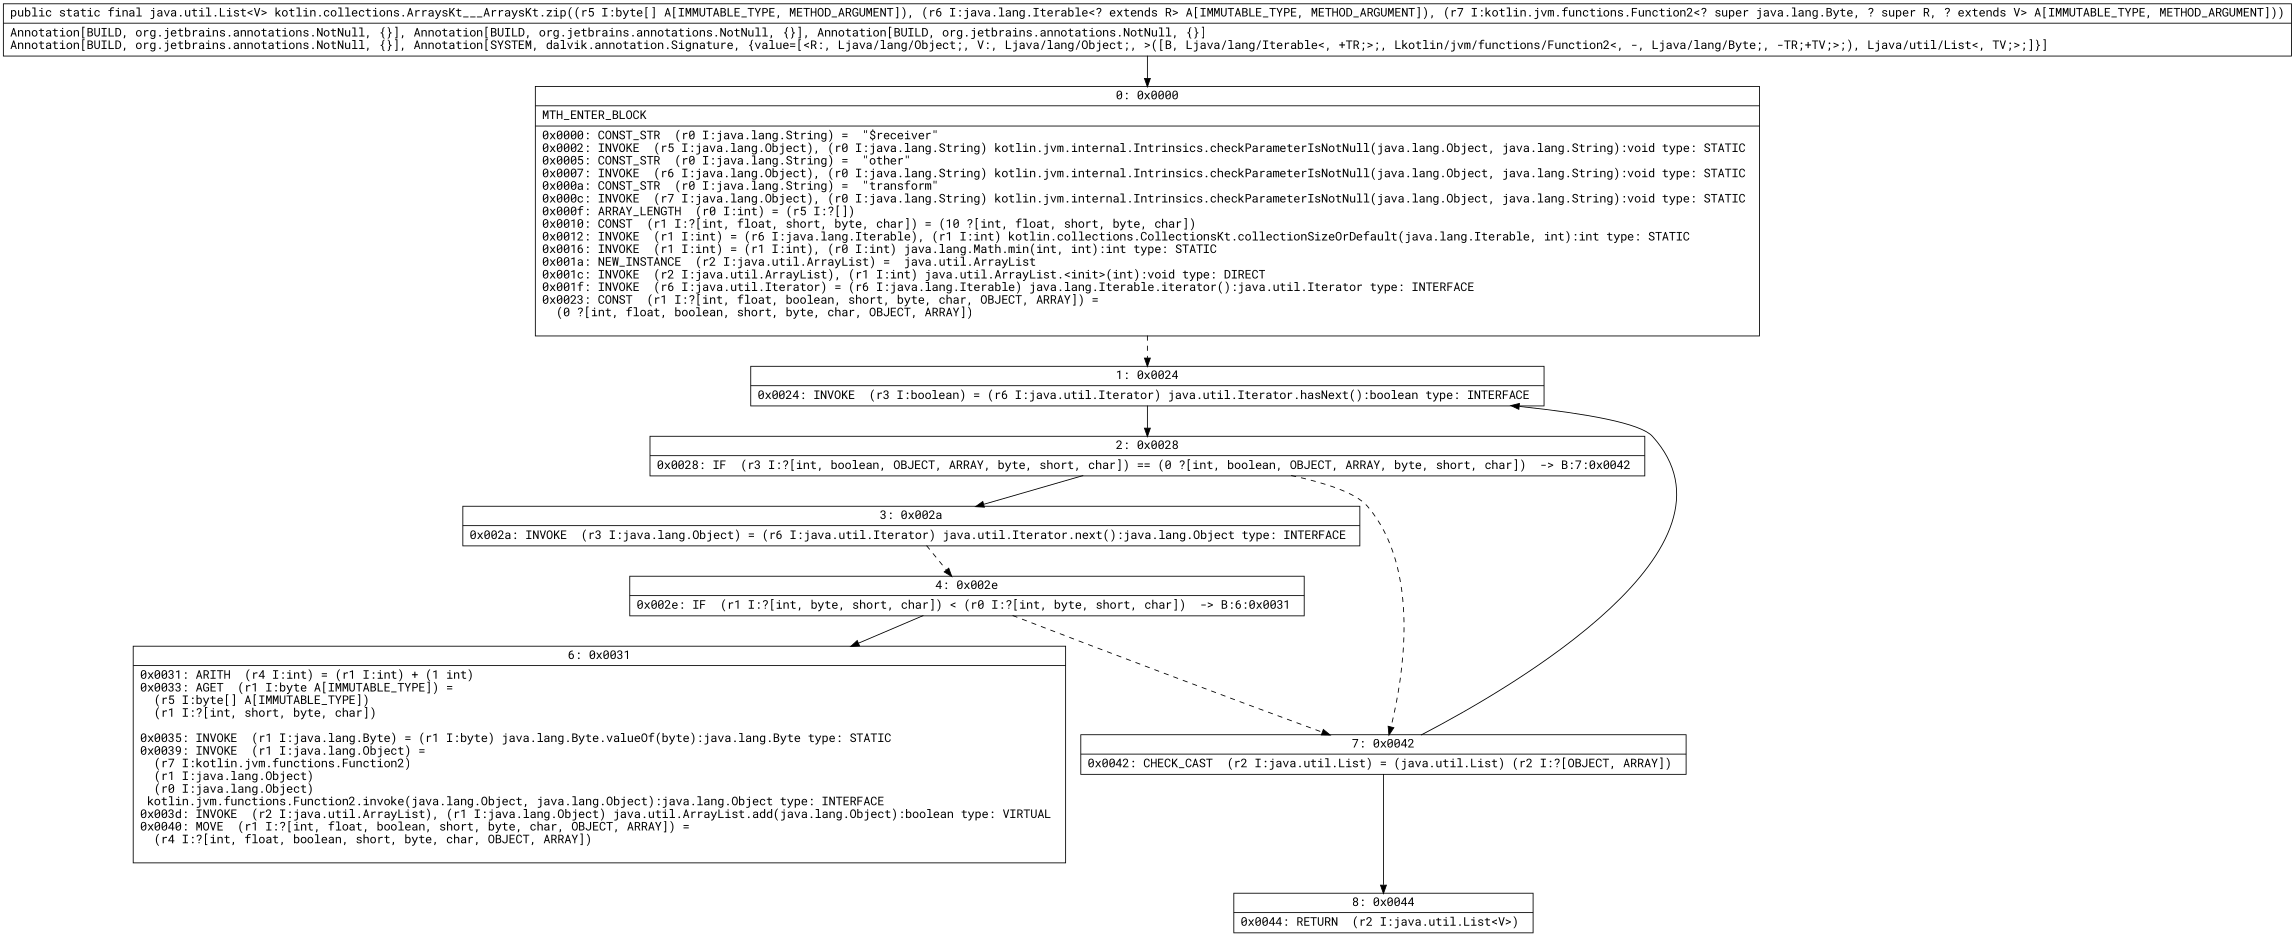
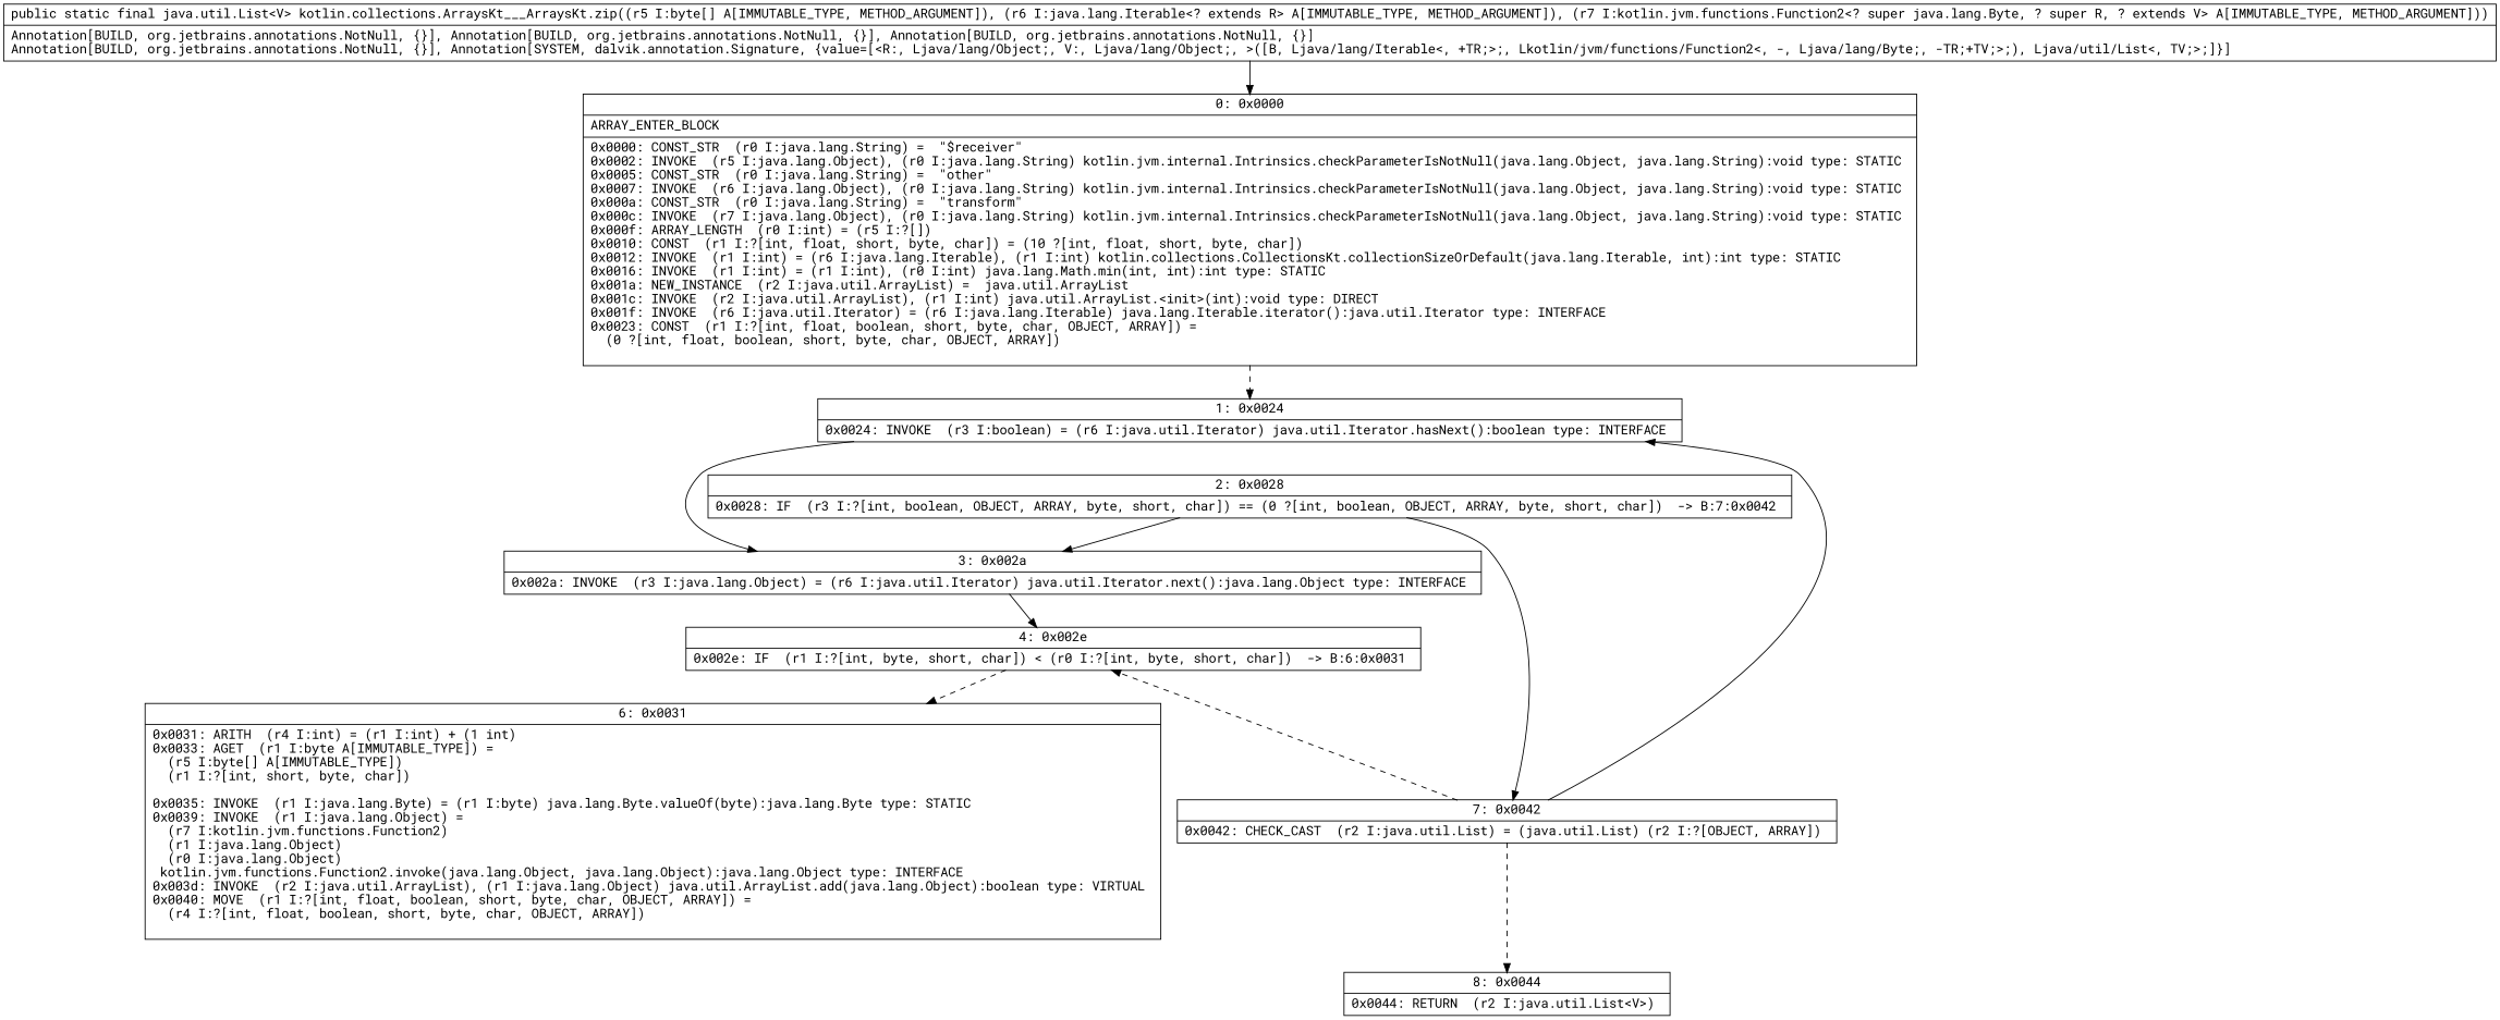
  digraph {
    fontname="Roboto Mono"
    node [fontname="Roboto Mono" shape=record]
    edge [fontname="Roboto Mono"]
-   n1 [label="{0\:\ 0x0000|MTH_ENTER_BLOCK\l|0x0000: CONST_STR  (r0 I:java.lang.String) =  \"$receiver\" \l0x0002: INVOKE  (r5 I:java.lang.Object), (r0 I:java.lang.String) kotlin.jvm.internal.Intrinsics.checkParameterIsNotNull(java.lang.Object, java.lang.String):void type: STATIC \l0x0005: CONST_STR  (r0 I:java.lang.String) =  \"other\" \l0x0007: INVOKE  (r6 I:java.lang.Object), (r0 I:java.lang.String) kotlin.jvm.internal.Intrinsics.checkParameterIsNotNull(java.lang.Object, java.lang.String):void type: STATIC \l0x000a: CONST_STR  (r0 I:java.lang.String) =  \"transform\" \l0x000c: INVOKE  (r7 I:java.lang.Object), (r0 I:java.lang.String) kotlin.jvm.internal.Intrinsics.checkParameterIsNotNull(java.lang.Object, java.lang.String):void type: STATIC \l0x000f: ARRAY_LENGTH  (r0 I:int) = (r5 I:?[]) \l0x0010: CONST  (r1 I:?[int, float, short, byte, char]) = (10 ?[int, float, short, byte, char]) \l0x0012: INVOKE  (r1 I:int) = (r6 I:java.lang.Iterable), (r1 I:int) kotlin.collections.CollectionsKt.collectionSizeOrDefault(java.lang.Iterable, int):int type: STATIC \l0x0016: INVOKE  (r1 I:int) = (r1 I:int), (r0 I:int) java.lang.Math.min(int, int):int type: STATIC \l0x001a: NEW_INSTANCE  (r2 I:java.util.ArrayList) =  java.util.ArrayList \l0x001c: INVOKE  (r2 I:java.util.ArrayList), (r1 I:int) java.util.ArrayList.\<init\>(int):void type: DIRECT \l0x001f: INVOKE  (r6 I:java.util.Iterator) = (r6 I:java.lang.Iterable) java.lang.Iterable.iterator():java.util.Iterator type: INTERFACE \l0x0023: CONST  (r1 I:?[int, float, boolean, short, byte, char, OBJECT, ARRAY]) = \l  (0 ?[int, float, boolean, short, byte, char, OBJECT, ARRAY])\l \l}"]
+   n1 [label="{0\:\ 0x0000|ARRAY_ENTER_BLOCK\l|0x0000: CONST_STR  (r0 I:java.lang.String) =  \"$receiver\" \l0x0002: INVOKE  (r5 I:java.lang.Object), (r0 I:java.lang.String) kotlin.jvm.internal.Intrinsics.checkParameterIsNotNull(java.lang.Object, java.lang.String):void type: STATIC \l0x0005: CONST_STR  (r0 I:java.lang.String) =  \"other\" \l0x0007: INVOKE  (r6 I:java.lang.Object), (r0 I:java.lang.String) kotlin.jvm.internal.Intrinsics.checkParameterIsNotNull(java.lang.Object, java.lang.String):void type: STATIC \l0x000a: CONST_STR  (r0 I:java.lang.String) =  \"transform\" \l0x000c: INVOKE  (r7 I:java.lang.Object), (r0 I:java.lang.String) kotlin.jvm.internal.Intrinsics.checkParameterIsNotNull(java.lang.Object, java.lang.String):void type: STATIC \l0x000f: ARRAY_LENGTH  (r0 I:int) = (r5 I:?[]) \l0x0010: CONST  (r1 I:?[int, float, short, byte, char]) = (10 ?[int, float, short, byte, char]) \l0x0012: INVOKE  (r1 I:int) = (r6 I:java.lang.Iterable), (r1 I:int) kotlin.collections.CollectionsKt.collectionSizeOrDefault(java.lang.Iterable, int):int type: STATIC \l0x0016: INVOKE  (r1 I:int) = (r1 I:int), (r0 I:int) java.lang.Math.min(int, int):int type: STATIC \l0x001a: NEW_INSTANCE  (r2 I:java.util.ArrayList) =  java.util.ArrayList \l0x001c: INVOKE  (r2 I:java.util.ArrayList), (r1 I:int) java.util.ArrayList.\<init\>(int):void type: DIRECT \l0x001f: INVOKE  (r6 I:java.util.Iterator) = (r6 I:java.lang.Iterable) java.lang.Iterable.iterator():java.util.Iterator type: INTERFACE \l0x0023: CONST  (r1 I:?[int, float, boolean, short, byte, char, OBJECT, ARRAY]) = \l  (0 ?[int, float, boolean, short, byte, char, OBJECT, ARRAY])\l \l}"]
    n2 [label="{1\:\ 0x0024|0x0024: INVOKE  (r3 I:boolean) = (r6 I:java.util.Iterator) java.util.Iterator.hasNext():boolean type: INTERFACE \l}"]
    n3 [label="{2\:\ 0x0028|0x0028: IF  (r3 I:?[int, boolean, OBJECT, ARRAY, byte, short, char]) == (0 ?[int, boolean, OBJECT, ARRAY, byte, short, char])  \-\> B:7:0x0042 \l}"]
    n4 [label="{3\:\ 0x002a|0x002a: INVOKE  (r3 I:java.lang.Object) = (r6 I:java.util.Iterator) java.util.Iterator.next():java.lang.Object type: INTERFACE \l}"]
    n5 [label="{7\:\ 0x0042|0x0042: CHECK_CAST  (r2 I:java.util.List) = (java.util.List) (r2 I:?[OBJECT, ARRAY]) \l}"]
    n6 [label="{4\:\ 0x002e|0x002e: IF  (r1 I:?[int, byte, short, char]) \< (r0 I:?[int, byte, short, char])  \-\> B:6:0x0031 \l}"]
    n7 [label="{8\:\ 0x0044|0x0044: RETURN  (r2 I:java.util.List\<V\>) \l}"]
    n8 [label="{6\:\ 0x0031|0x0031: ARITH  (r4 I:int) = (r1 I:int) + (1 int) \l0x0033: AGET  (r1 I:byte A[IMMUTABLE_TYPE]) = \l  (r5 I:byte[] A[IMMUTABLE_TYPE])\l  (r1 I:?[int, short, byte, char])\l \l0x0035: INVOKE  (r1 I:java.lang.Byte) = (r1 I:byte) java.lang.Byte.valueOf(byte):java.lang.Byte type: STATIC \l0x0039: INVOKE  (r1 I:java.lang.Object) = \l  (r7 I:kotlin.jvm.functions.Function2)\l  (r1 I:java.lang.Object)\l  (r0 I:java.lang.Object)\l kotlin.jvm.functions.Function2.invoke(java.lang.Object, java.lang.Object):java.lang.Object type: INTERFACE \l0x003d: INVOKE  (r2 I:java.util.ArrayList), (r1 I:java.lang.Object) java.util.ArrayList.add(java.lang.Object):boolean type: VIRTUAL \l0x0040: MOVE  (r1 I:?[int, float, boolean, short, byte, char, OBJECT, ARRAY]) = \l  (r4 I:?[int, float, boolean, short, byte, char, OBJECT, ARRAY])\l \l}"]
    n9 [label="{public static final java.util.List\<V\> kotlin.collections.ArraysKt___ArraysKt.zip((r5 I:byte[] A[IMMUTABLE_TYPE, METHOD_ARGUMENT]), (r6 I:java.lang.Iterable\<? extends R\> A[IMMUTABLE_TYPE, METHOD_ARGUMENT]), (r7 I:kotlin.jvm.functions.Function2\<? super java.lang.Byte, ? super R, ? extends V\> A[IMMUTABLE_TYPE, METHOD_ARGUMENT]))  | Annotation[BUILD, org.jetbrains.annotations.NotNull, \{\}], Annotation[BUILD, org.jetbrains.annotations.NotNull, \{\}], Annotation[BUILD, org.jetbrains.annotations.NotNull, \{\}]\lAnnotation[BUILD, org.jetbrains.annotations.NotNull, \{\}], Annotation[SYSTEM, dalvik.annotation.Signature, \{value=[\<R:, Ljava\/lang\/Object;, V:, Ljava\/lang\/Object;, \>([B, Ljava\/lang\/Iterable\<, +TR;\>;, Lkotlin\/jvm\/functions\/Function2\<, \-, Ljava\/lang\/Byte;, \-TR;+TV;\>;), Ljava\/util\/List\<, TV;\>;]\}]\l}"]
    n1 -> n2 [style=dashed]
-   n2 -> n3
+   n2 -> n4
    n3 -> n4 [style=solid]
-   n3 -> n5 [style=dashed]
-   n4 -> n6 [style=dashed]
+   n3 -> n5
+   n4 -> n6
    n5 -> n2
-   n5 -> n7
-   n6 -> n5 [style=dashed]
-   n6 -> n8
+   n5 -> n7 [style=dashed]
+   n5 -> n6 [style=dashed]
+   n6 -> n8 [style=dashed]
    n9 -> n1
  }
